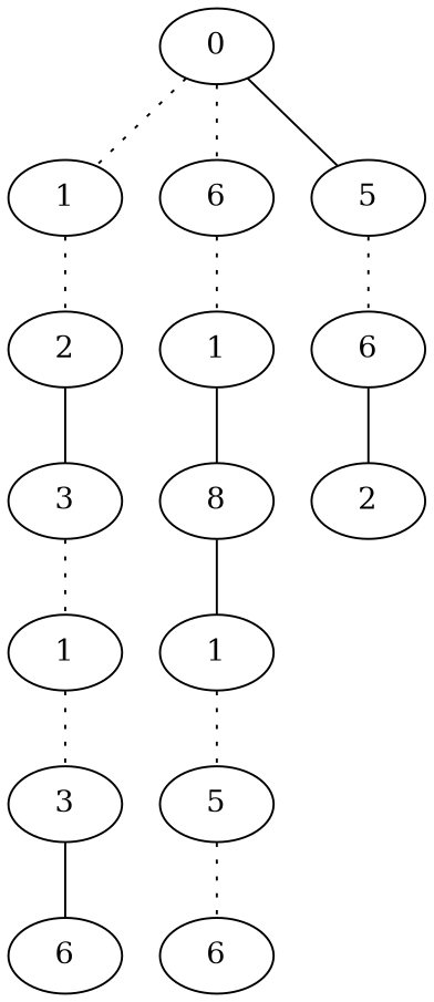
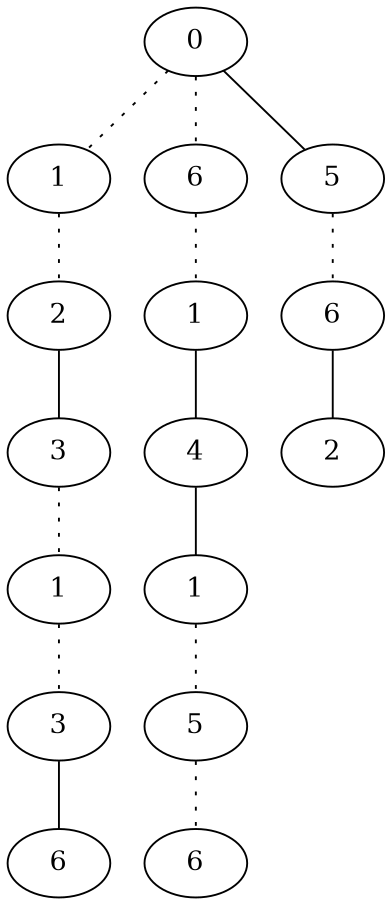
  graph {
    edge [style=dotted]
    n1 [label=0]
    n2 [label=1]
    n3 [label=6]
    n4 [label=5]
    n5 [label=2]
    n6 [label=3]
    n7 [label=1]
    n8 [label=3]
    n9 [label=6]
    n10 [label=1]
-   n11 [label=8]
+   n11 [label=4]
    n12 [label=1]
    n13 [label=5]
    n14 [label=6]
    n15 [label=6]
    n16 [label=2]
    n1 -- n2
    n1 -- n3
    n1 -- n4 [style=""]
    n2 -- n5
    n3 -- n10
    n4 -- n15
    n5 -- n6 [style=""]
    n6 -- n7
    n7 -- n8
    n8 -- n9 [style=""]
    n10 -- n11 [style=""]
    n11 -- n12 [style=""]
    n12 -- n13
    n13 -- n14
    n15 -- n16 [style=""]
  }
